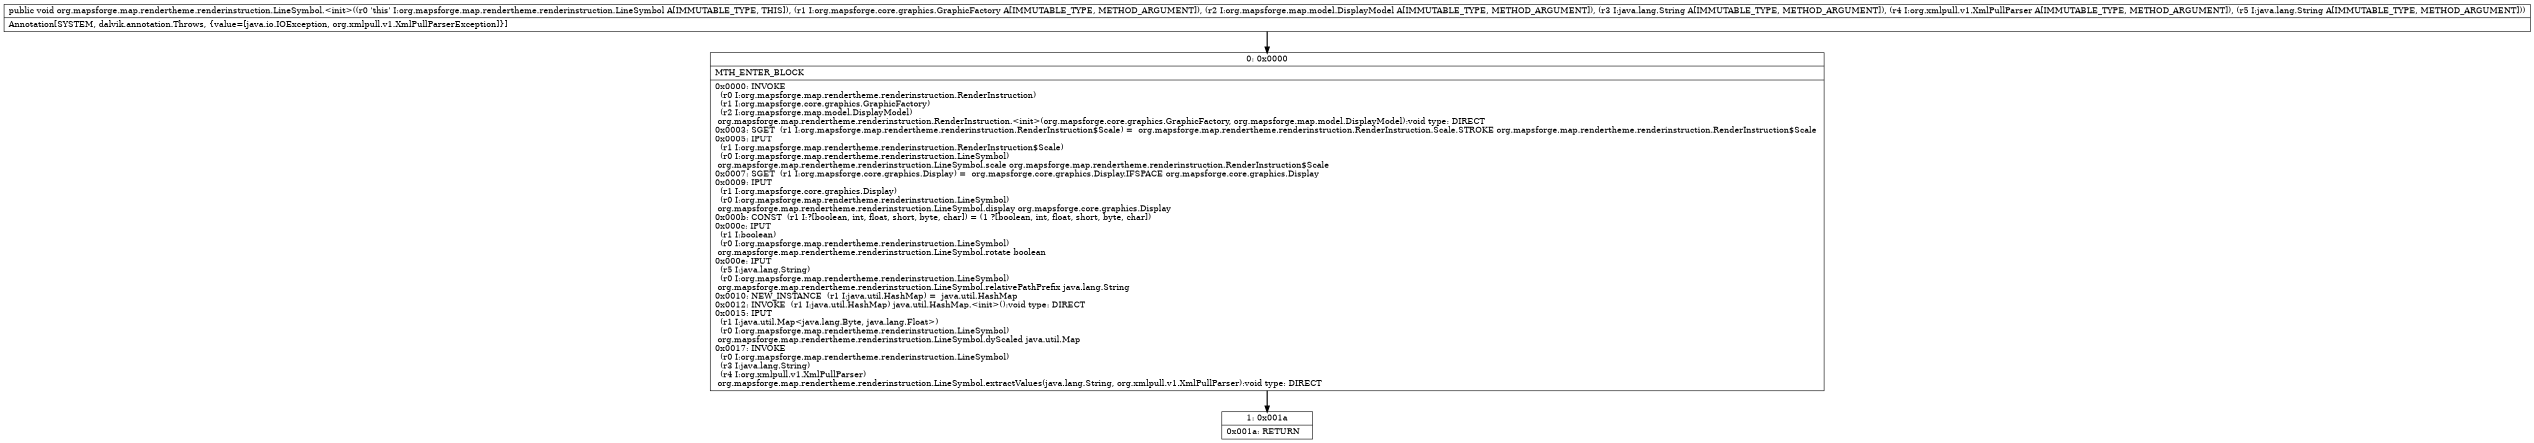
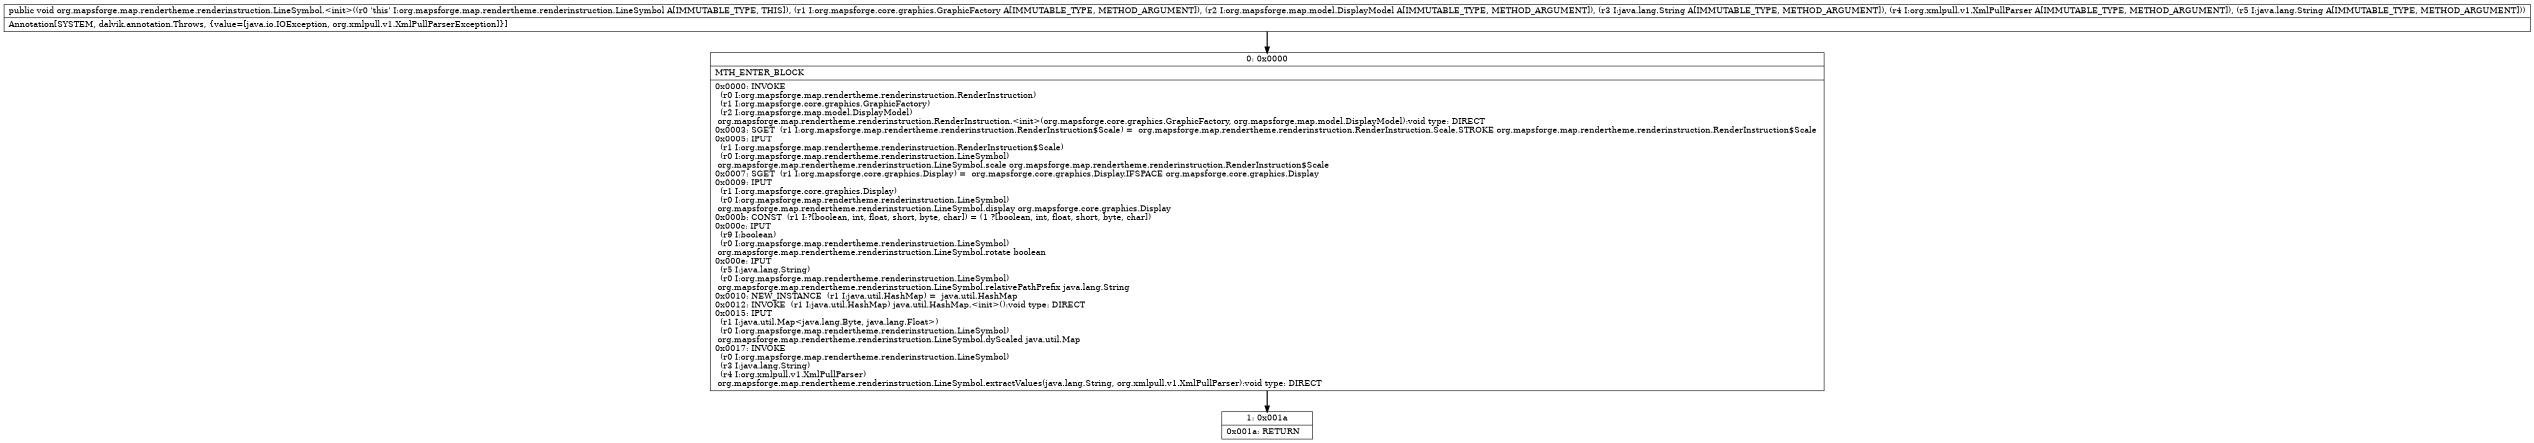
  digraph {
    node [shape=record]
    edge [style=bold]
-   n1 [label="{0\:\ 0x0000|MTH_ENTER_BLOCK\l|0x0000: INVOKE  \l  (r0 I:org.mapsforge.map.rendertheme.renderinstruction.RenderInstruction)\l  (r1 I:org.mapsforge.core.graphics.GraphicFactory)\l  (r2 I:org.mapsforge.map.model.DisplayModel)\l org.mapsforge.map.rendertheme.renderinstruction.RenderInstruction.\<init\>(org.mapsforge.core.graphics.GraphicFactory, org.mapsforge.map.model.DisplayModel):void type: DIRECT \l0x0003: SGET  (r1 I:org.mapsforge.map.rendertheme.renderinstruction.RenderInstruction$Scale) =  org.mapsforge.map.rendertheme.renderinstruction.RenderInstruction.Scale.STROKE org.mapsforge.map.rendertheme.renderinstruction.RenderInstruction$Scale \l0x0005: IPUT  \l  (r1 I:org.mapsforge.map.rendertheme.renderinstruction.RenderInstruction$Scale)\l  (r0 I:org.mapsforge.map.rendertheme.renderinstruction.LineSymbol)\l org.mapsforge.map.rendertheme.renderinstruction.LineSymbol.scale org.mapsforge.map.rendertheme.renderinstruction.RenderInstruction$Scale \l0x0007: SGET  (r1 I:org.mapsforge.core.graphics.Display) =  org.mapsforge.core.graphics.Display.IFSPACE org.mapsforge.core.graphics.Display \l0x0009: IPUT  \l  (r1 I:org.mapsforge.core.graphics.Display)\l  (r0 I:org.mapsforge.map.rendertheme.renderinstruction.LineSymbol)\l org.mapsforge.map.rendertheme.renderinstruction.LineSymbol.display org.mapsforge.core.graphics.Display \l0x000b: CONST  (r1 I:?[boolean, int, float, short, byte, char]) = (1 ?[boolean, int, float, short, byte, char]) \l0x000c: IPUT  \l  (r1 I:boolean)\l  (r0 I:org.mapsforge.map.rendertheme.renderinstruction.LineSymbol)\l org.mapsforge.map.rendertheme.renderinstruction.LineSymbol.rotate boolean \l0x000e: IPUT  \l  (r5 I:java.lang.String)\l  (r0 I:org.mapsforge.map.rendertheme.renderinstruction.LineSymbol)\l org.mapsforge.map.rendertheme.renderinstruction.LineSymbol.relativePathPrefix java.lang.String \l0x0010: NEW_INSTANCE  (r1 I:java.util.HashMap) =  java.util.HashMap \l0x0012: INVOKE  (r1 I:java.util.HashMap) java.util.HashMap.\<init\>():void type: DIRECT \l0x0015: IPUT  \l  (r1 I:java.util.Map\<java.lang.Byte, java.lang.Float\>)\l  (r0 I:org.mapsforge.map.rendertheme.renderinstruction.LineSymbol)\l org.mapsforge.map.rendertheme.renderinstruction.LineSymbol.dyScaled java.util.Map \l0x0017: INVOKE  \l  (r0 I:org.mapsforge.map.rendertheme.renderinstruction.LineSymbol)\l  (r3 I:java.lang.String)\l  (r4 I:org.xmlpull.v1.XmlPullParser)\l org.mapsforge.map.rendertheme.renderinstruction.LineSymbol.extractValues(java.lang.String, org.xmlpull.v1.XmlPullParser):void type: DIRECT \l}"]
+   n1 [label="{0\:\ 0x0000|MTH_ENTER_BLOCK\l|0x0000: INVOKE  \l  (r0 I:org.mapsforge.map.rendertheme.renderinstruction.RenderInstruction)\l  (r1 I:org.mapsforge.core.graphics.GraphicFactory)\l  (r2 I:org.mapsforge.map.model.DisplayModel)\l org.mapsforge.map.rendertheme.renderinstruction.RenderInstruction.\<init\>(org.mapsforge.core.graphics.GraphicFactory, org.mapsforge.map.model.DisplayModel):void type: DIRECT \l0x0003: SGET  (r1 I:org.mapsforge.map.rendertheme.renderinstruction.RenderInstruction$Scale) =  org.mapsforge.map.rendertheme.renderinstruction.RenderInstruction.Scale.STROKE org.mapsforge.map.rendertheme.renderinstruction.RenderInstruction$Scale \l0x0005: IPUT  \l  (r1 I:org.mapsforge.map.rendertheme.renderinstruction.RenderInstruction$Scale)\l  (r0 I:org.mapsforge.map.rendertheme.renderinstruction.LineSymbol)\l org.mapsforge.map.rendertheme.renderinstruction.LineSymbol.scale org.mapsforge.map.rendertheme.renderinstruction.RenderInstruction$Scale \l0x0007: SGET  (r1 I:org.mapsforge.core.graphics.Display) =  org.mapsforge.core.graphics.Display.IFSPACE org.mapsforge.core.graphics.Display \l0x0009: IPUT  \l  (r1 I:org.mapsforge.core.graphics.Display)\l  (r0 I:org.mapsforge.map.rendertheme.renderinstruction.LineSymbol)\l org.mapsforge.map.rendertheme.renderinstruction.LineSymbol.display org.mapsforge.core.graphics.Display \l0x000b: CONST  (r1 I:?[boolean, int, float, short, byte, char]) = (1 ?[boolean, int, float, short, byte, char]) \l0x000c: IPUT  \l  (r9 I:boolean)\l  (r0 I:org.mapsforge.map.rendertheme.renderinstruction.LineSymbol)\l org.mapsforge.map.rendertheme.renderinstruction.LineSymbol.rotate boolean \l0x000e: IPUT  \l  (r5 I:java.lang.String)\l  (r0 I:org.mapsforge.map.rendertheme.renderinstruction.LineSymbol)\l org.mapsforge.map.rendertheme.renderinstruction.LineSymbol.relativePathPrefix java.lang.String \l0x0010: NEW_INSTANCE  (r1 I:java.util.HashMap) =  java.util.HashMap \l0x0012: INVOKE  (r1 I:java.util.HashMap) java.util.HashMap.\<init\>():void type: DIRECT \l0x0015: IPUT  \l  (r1 I:java.util.Map\<java.lang.Byte, java.lang.Float\>)\l  (r0 I:org.mapsforge.map.rendertheme.renderinstruction.LineSymbol)\l org.mapsforge.map.rendertheme.renderinstruction.LineSymbol.dyScaled java.util.Map \l0x0017: INVOKE  \l  (r0 I:org.mapsforge.map.rendertheme.renderinstruction.LineSymbol)\l  (r3 I:java.lang.String)\l  (r4 I:org.xmlpull.v1.XmlPullParser)\l org.mapsforge.map.rendertheme.renderinstruction.LineSymbol.extractValues(java.lang.String, org.xmlpull.v1.XmlPullParser):void type: DIRECT \l}"]
    n2 [label="{1\:\ 0x001a|0x001a: RETURN   \l}"]
    n3 [label="{public void org.mapsforge.map.rendertheme.renderinstruction.LineSymbol.\<init\>((r0 'this' I:org.mapsforge.map.rendertheme.renderinstruction.LineSymbol A[IMMUTABLE_TYPE, THIS]), (r1 I:org.mapsforge.core.graphics.GraphicFactory A[IMMUTABLE_TYPE, METHOD_ARGUMENT]), (r2 I:org.mapsforge.map.model.DisplayModel A[IMMUTABLE_TYPE, METHOD_ARGUMENT]), (r3 I:java.lang.String A[IMMUTABLE_TYPE, METHOD_ARGUMENT]), (r4 I:org.xmlpull.v1.XmlPullParser A[IMMUTABLE_TYPE, METHOD_ARGUMENT]), (r5 I:java.lang.String A[IMMUTABLE_TYPE, METHOD_ARGUMENT]))  | Annotation[SYSTEM, dalvik.annotation.Throws, \{value=[java.io.IOException, org.xmlpull.v1.XmlPullParserException]\}]\l}"]
    n1 -> n2
    n3 -> n1
  }
